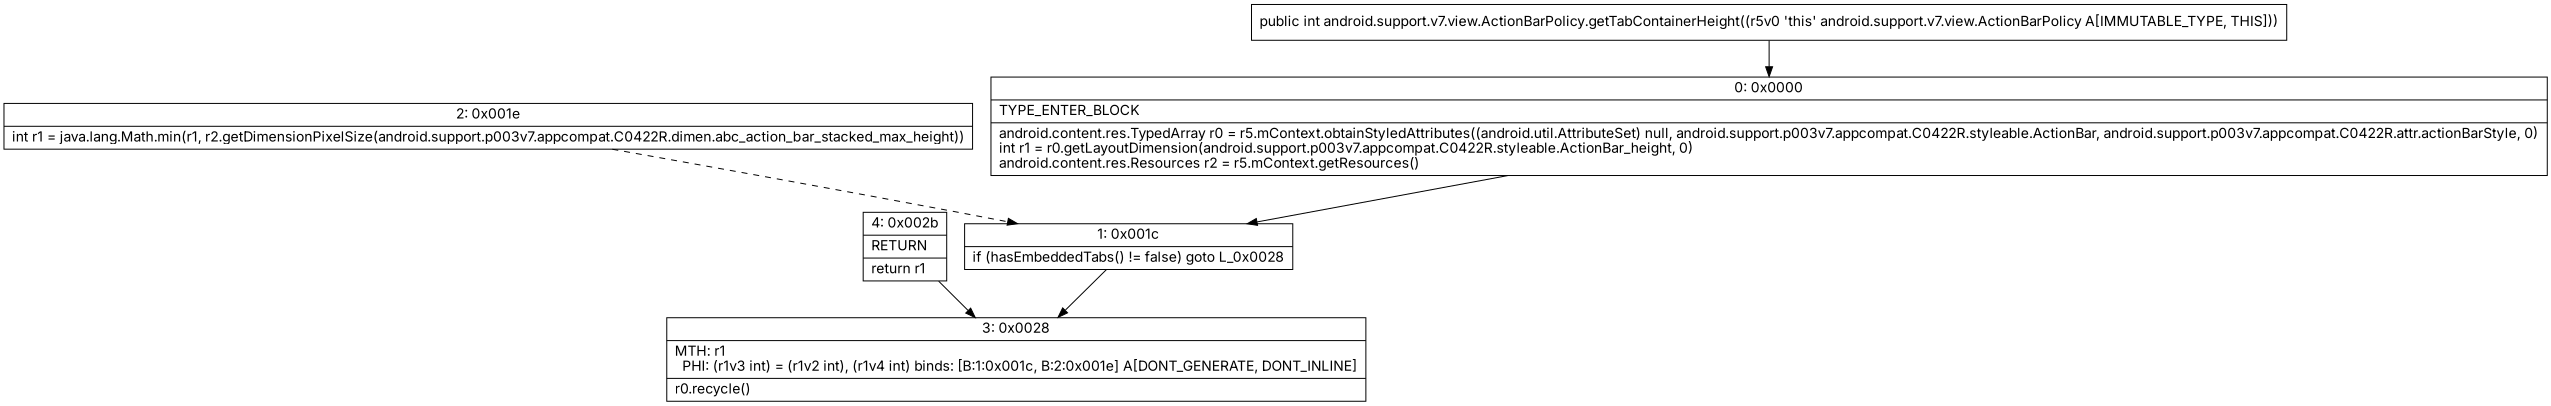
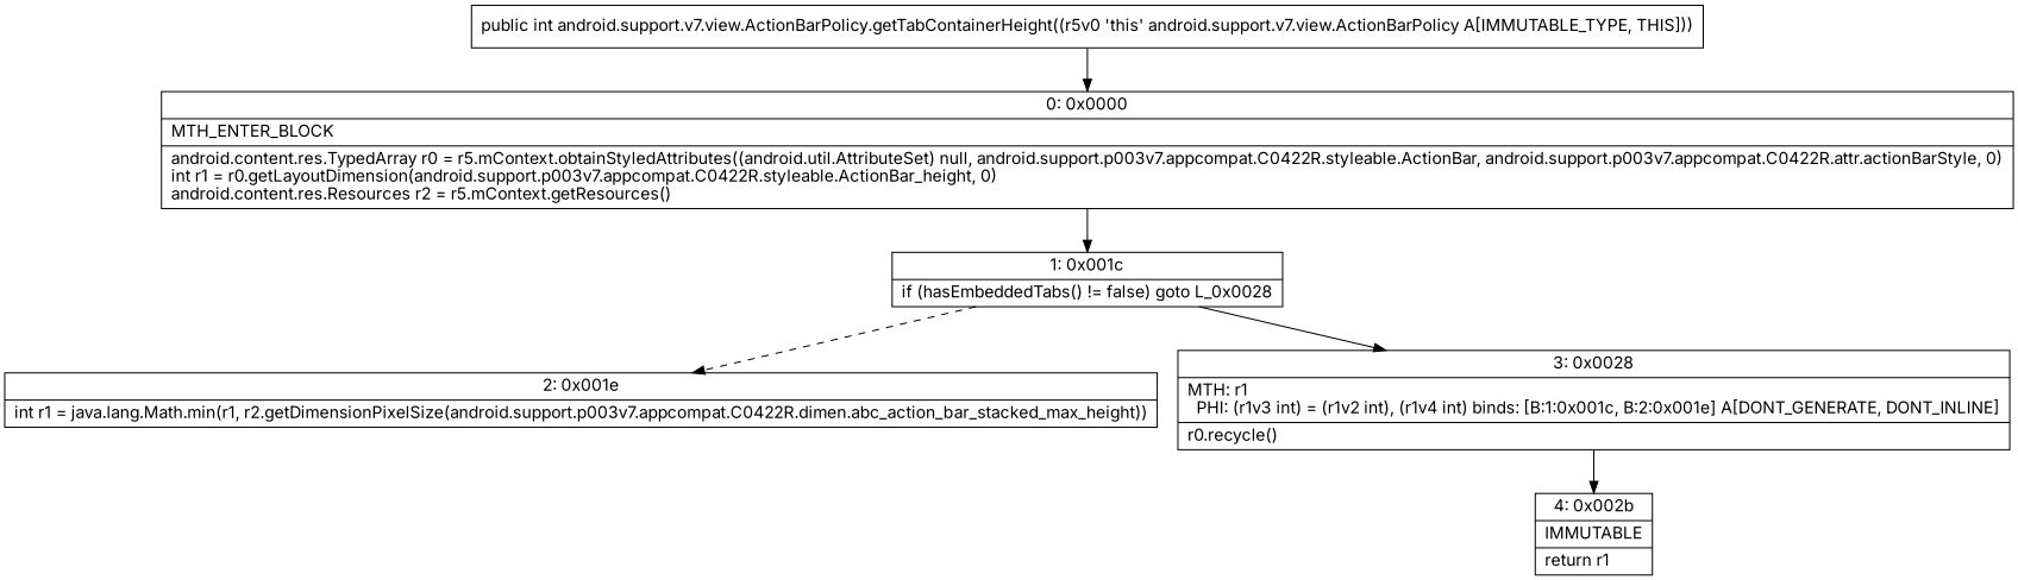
  digraph {
    fontname=Inter
    node [fontname=Inter shape=record]
    edge [fontname=Inter]
-   n1 [label="{0\:\ 0x0000|TYPE_ENTER_BLOCK\l|android.content.res.TypedArray r0 = r5.mContext.obtainStyledAttributes((android.util.AttributeSet) null, android.support.p003v7.appcompat.C0422R.styleable.ActionBar, android.support.p003v7.appcompat.C0422R.attr.actionBarStyle, 0)\lint r1 = r0.getLayoutDimension(android.support.p003v7.appcompat.C0422R.styleable.ActionBar_height, 0)\landroid.content.res.Resources r2 = r5.mContext.getResources()\l}"]
+   n1 [label="{0\:\ 0x0000|MTH_ENTER_BLOCK\l|android.content.res.TypedArray r0 = r5.mContext.obtainStyledAttributes((android.util.AttributeSet) null, android.support.p003v7.appcompat.C0422R.styleable.ActionBar, android.support.p003v7.appcompat.C0422R.attr.actionBarStyle, 0)\lint r1 = r0.getLayoutDimension(android.support.p003v7.appcompat.C0422R.styleable.ActionBar_height, 0)\landroid.content.res.Resources r2 = r5.mContext.getResources()\l}"]
    n2 [label="{1\:\ 0x001c|if (hasEmbeddedTabs() != false) goto L_0x0028\l}"]
    n3 [label="{2\:\ 0x001e|int r1 = java.lang.Math.min(r1, r2.getDimensionPixelSize(android.support.p003v7.appcompat.C0422R.dimen.abc_action_bar_stacked_max_height))\l}"]
    n4 [label="{3\:\ 0x0028|MTH: r1 \l  PHI: (r1v3 int) = (r1v2 int), (r1v4 int) binds: [B:1:0x001c, B:2:0x001e] A[DONT_GENERATE, DONT_INLINE]\l|r0.recycle()\l}"]
-   n5 [label="{4\:\ 0x002b|RETURN\l|return r1\l}"]
+   n5 [label="{4\:\ 0x002b|IMMUTABLE\l|return r1\l}"]
    n6 [label="{public int android.support.v7.view.ActionBarPolicy.getTabContainerHeight((r5v0 'this' android.support.v7.view.ActionBarPolicy A[IMMUTABLE_TYPE, THIS])) }"]
    n1 -> n2
-   n3 -> n2 [style=dashed]
+   n2 -> n3 [style=dashed]
    n2 -> n4
-   n5 -> n4
+   n4 -> n5
    n6 -> n1
  }
